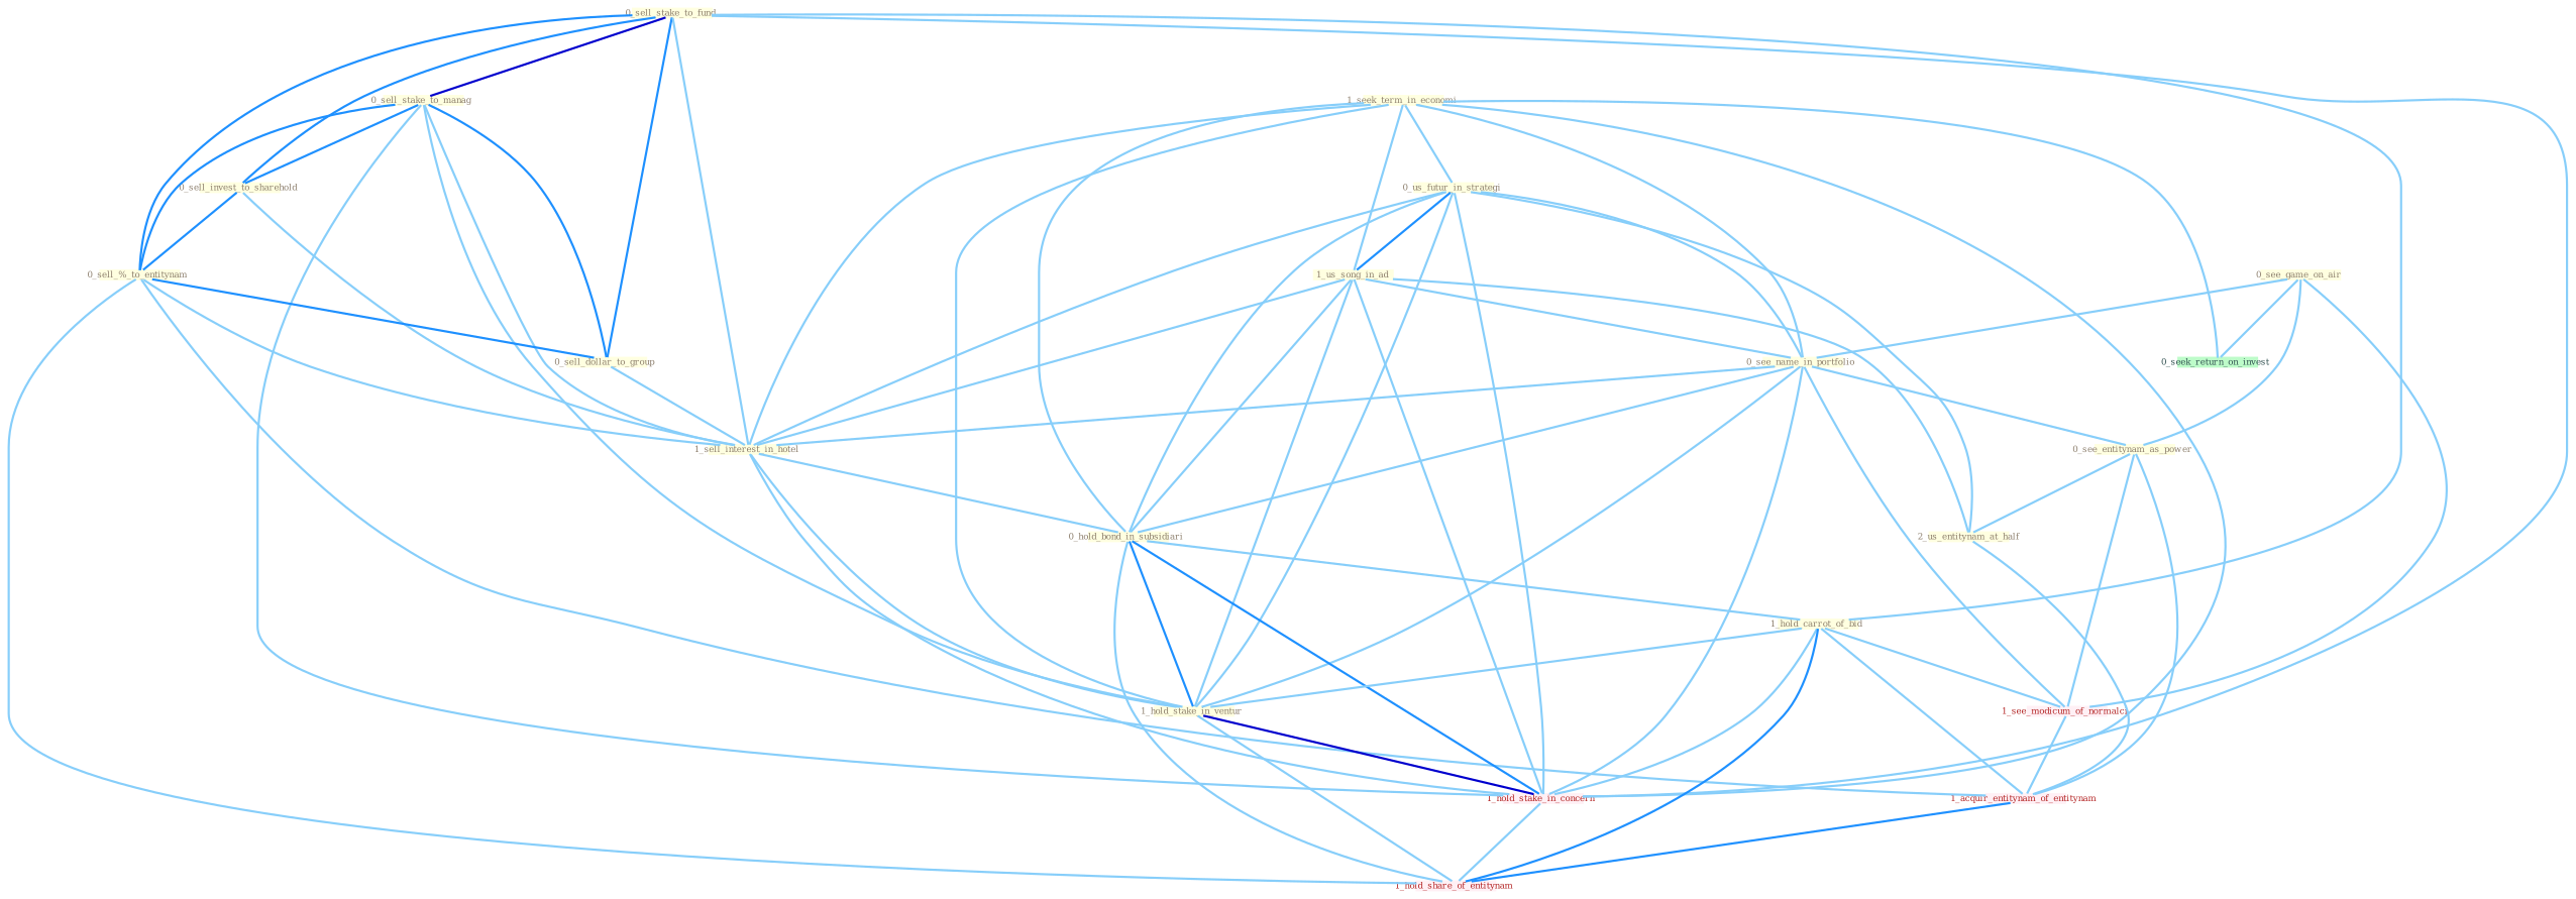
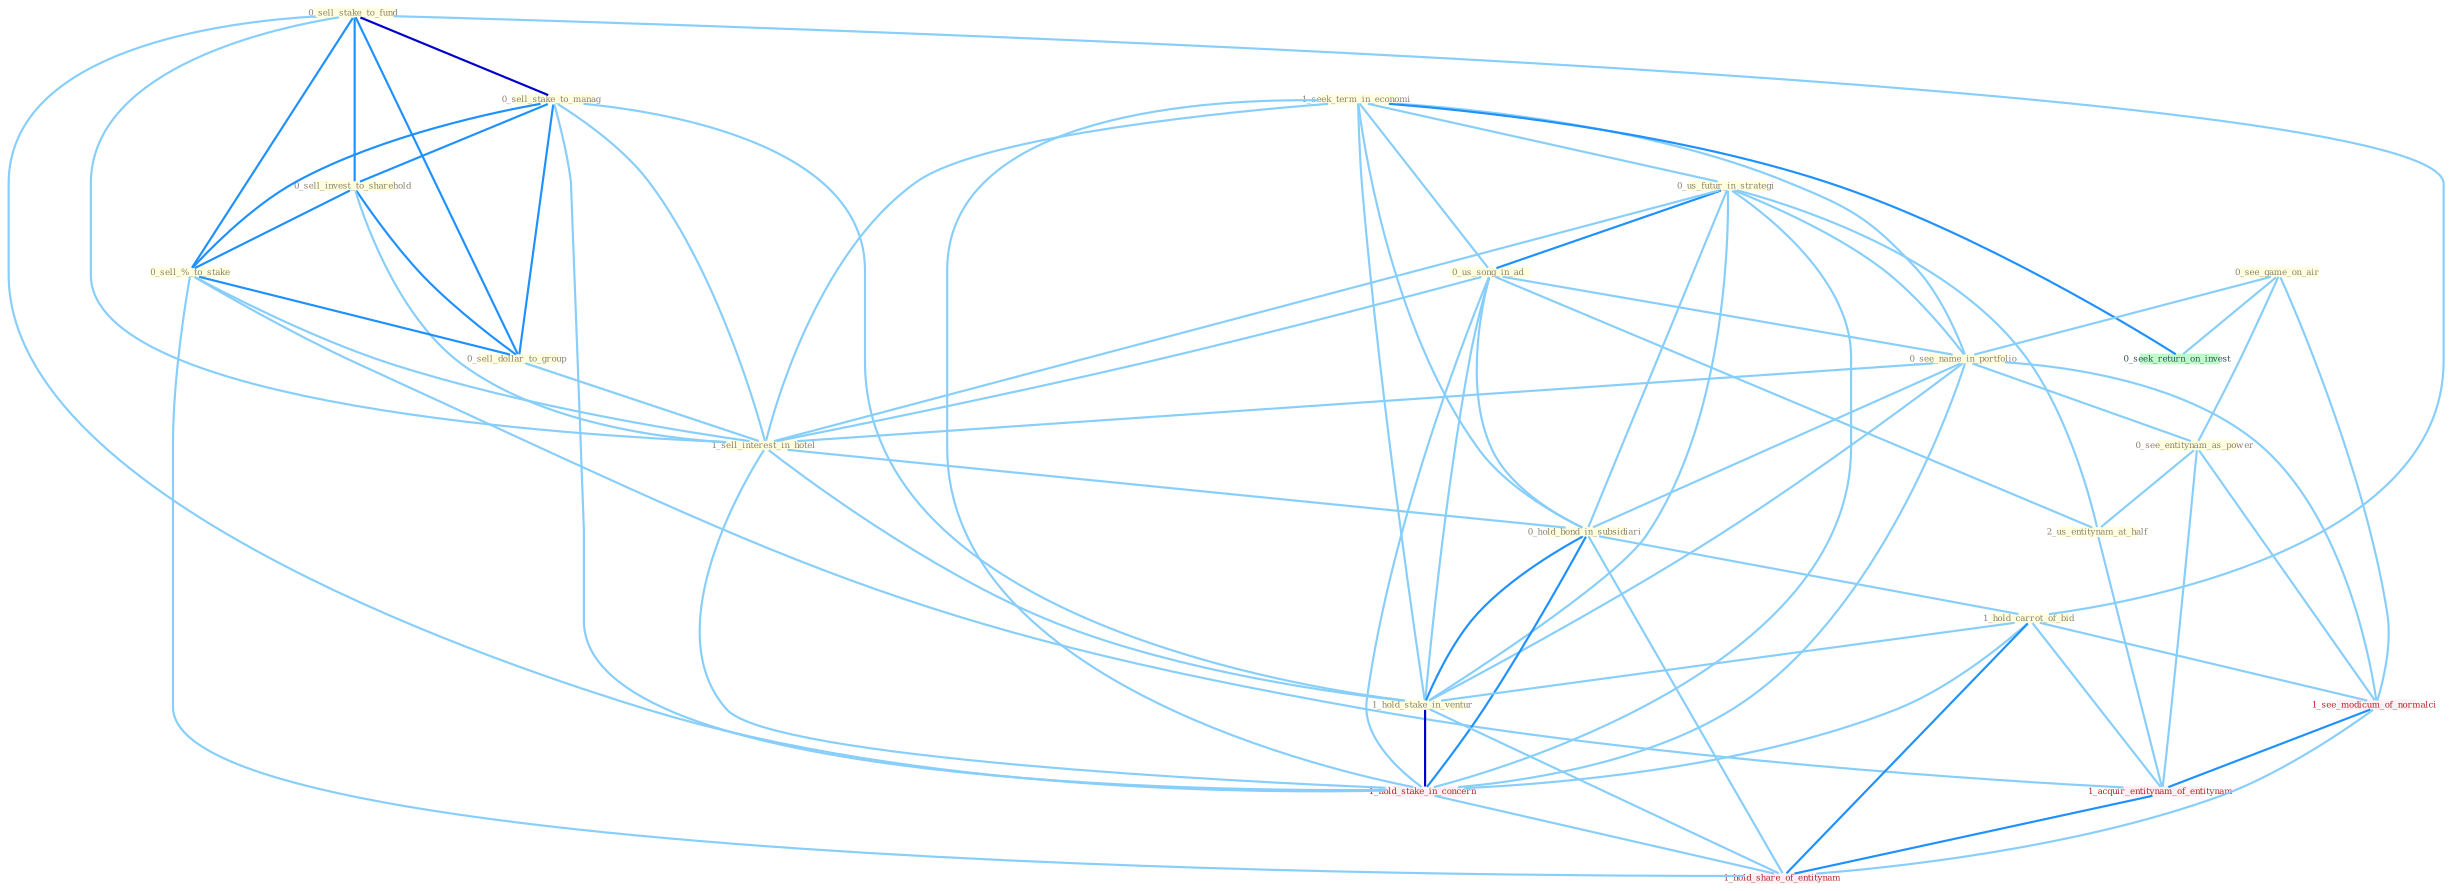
  graph {
    node [color="#ffffe0" fixedsize=true fontcolor="#8b7d6b" fontsize=4 shape=polygon style=filled]
    edge [color="#87cefa" w=1]
    "1_seek_term_in_economi " [height=.06 width=.5]
    "0_sell_stake_to_fund " [height=.06 width=.5]
    "0_sell_stake_to_manag " [height=.06 width=.5]
    "0_see_game_on_air " [height=.06 width=.5]
    "0_us_futur_in_strategi " [height=.06 width=.5]
    "0_sell_invest_to_sharehold " [height=.06 width=.5]
-   "0_sell_%_to_entitynam " [height=.06 width=.5]
-   "0_us_song_in_ad " [height=.06 width=.5 label="1_us_song_in_ad"]
+   "0_sell_%_to_entitynam " [height=.06 width=.5 label="0_sell_%_to_stake"]
+   "0_us_song_in_ad " [height=.06 width=.5]
    "0_see_name_in_portfolio " [height=.06 width=.5]
    "0_sell_dollar_to_group " [height=.06 width=.5]
    "0_see_entitynam_as_power " [height=.06 width=.5]
    "1_sell_interest_in_hotel " [height=.06 width=.5]
    "0_hold_bond_in_subsidiari " [height=.06 width=.5]
    "1_hold_carrot_of_bid " [height=.06 width=.5]
    n15 [height=.06 label="2_us_entitynam_at_half" width=.5]
    "1_hold_stake_in_ventur " [height=.06 width=.5]
    "1_hold_stake_in_concern " [color="#fff0f5" fontcolor="#b22222" height=.06 width=.5]
    "1_see_modicum_of_normalci " [color="#fff0f5" fontcolor="#b22222" height=.06 width=.5]
    "1_acquir_entitynam_of_entitynam " [color="#fff0f5" fontcolor="#b22222" height=.06 width=.5]
    "1_hold_share_of_entitynam " [color="#fff0f5" fontcolor="#b22222" height=.06 width=.5]
    "0_seek_return_on_invest " [color="#BDFCC9" fontcolor="#2f4f4f" height=.06 width=.5]
    subgraph sub_1 {
      "1_seek_term_in_economi "
      "0_sell_stake_to_fund "
      "0_sell_stake_to_manag "
      "0_see_game_on_air "
      "0_us_futur_in_strategi "
      "0_sell_invest_to_sharehold "
      "0_sell_%_to_entitynam "
      "0_us_song_in_ad "
      "0_see_name_in_portfolio "
      "0_sell_dollar_to_group "
      "0_see_entitynam_as_power "
      "1_sell_interest_in_hotel "
      "0_hold_bond_in_subsidiari "
      "1_hold_carrot_of_bid "
      n15
      "1_hold_stake_in_ventur "
    }
    subgraph sub_2 {
      "1_hold_stake_in_concern "
      "1_see_modicum_of_normalci "
      "1_acquir_entitynam_of_entitynam "
      "1_hold_share_of_entitynam "
    }
    "1_seek_term_in_economi " -- "0_us_futur_in_strategi "
    "1_seek_term_in_economi " -- "0_us_song_in_ad "
    "1_seek_term_in_economi " -- "0_see_name_in_portfolio "
    "1_seek_term_in_economi " -- "1_sell_interest_in_hotel "
    "1_seek_term_in_economi " -- "0_hold_bond_in_subsidiari "
    "1_seek_term_in_economi " -- "1_hold_stake_in_ventur "
    "1_seek_term_in_economi " -- "1_hold_stake_in_concern "
-   "1_seek_term_in_economi " -- "0_seek_return_on_invest "
+   "1_seek_term_in_economi " -- "0_seek_return_on_invest " [color="#1e90ff"]
    "0_sell_stake_to_fund " -- "0_sell_stake_to_manag " [color="#0000cd" w=3]
    "0_sell_stake_to_fund " -- "0_sell_invest_to_sharehold " [color="#1e90ff" w=2]
    "0_sell_stake_to_fund " -- "0_sell_%_to_entitynam " [color="#1e90ff" w=2]
    "0_sell_stake_to_fund " -- "0_sell_dollar_to_group " [color="#1e90ff" w=2]
    "0_sell_stake_to_fund " -- "1_sell_interest_in_hotel "
    "0_sell_stake_to_fund " -- "1_hold_carrot_of_bid "
    "0_sell_stake_to_fund " -- "1_hold_stake_in_concern "
    "0_sell_stake_to_manag " -- "0_sell_invest_to_sharehold " [color="#1e90ff" w=2]
    "0_sell_stake_to_manag " -- "0_sell_%_to_entitynam " [color="#1e90ff" w=2]
    "0_sell_stake_to_manag " -- "0_sell_dollar_to_group " [color="#1e90ff" w=2]
    "0_sell_stake_to_manag " -- "1_sell_interest_in_hotel "
    "0_sell_stake_to_manag " -- "1_hold_stake_in_ventur "
    "0_sell_stake_to_manag " -- "1_hold_stake_in_concern "
    "0_see_game_on_air " -- "0_see_name_in_portfolio "
    "0_see_game_on_air " -- "0_see_entitynam_as_power "
    "0_see_game_on_air " -- "1_see_modicum_of_normalci "
    "0_see_game_on_air " -- "0_seek_return_on_invest "
    "0_us_futur_in_strategi " -- "0_us_song_in_ad " [color="#1e90ff" w=2]
    "0_us_futur_in_strategi " -- "0_see_name_in_portfolio "
    "0_us_futur_in_strategi " -- "1_sell_interest_in_hotel "
    "0_us_futur_in_strategi " -- "0_hold_bond_in_subsidiari "
    "0_us_futur_in_strategi " -- n15
    "0_us_futur_in_strategi " -- "1_hold_stake_in_ventur "
    "0_us_futur_in_strategi " -- "1_hold_stake_in_concern "
    "0_sell_invest_to_sharehold " -- "0_sell_%_to_entitynam " [color="#1e90ff" w=2]
+   "0_sell_invest_to_sharehold " -- "0_sell_dollar_to_group " [color="#1e90ff" w=2]
    "0_sell_invest_to_sharehold " -- "1_sell_interest_in_hotel "
    "0_sell_%_to_entitynam " -- "0_sell_dollar_to_group " [color="#1e90ff" w=2]
    "0_sell_%_to_entitynam " -- "1_sell_interest_in_hotel "
    "0_sell_%_to_entitynam " -- "1_acquir_entitynam_of_entitynam "
    "0_sell_%_to_entitynam " -- "1_hold_share_of_entitynam "
    "0_us_song_in_ad " -- "0_see_name_in_portfolio "
    "0_us_song_in_ad " -- "1_sell_interest_in_hotel "
    "0_us_song_in_ad " -- "0_hold_bond_in_subsidiari "
    "0_us_song_in_ad " -- n15
    "0_us_song_in_ad " -- "1_hold_stake_in_ventur "
    "0_us_song_in_ad " -- "1_hold_stake_in_concern "
    "0_see_name_in_portfolio " -- "0_see_entitynam_as_power "
    "0_see_name_in_portfolio " -- "1_sell_interest_in_hotel "
    "0_see_name_in_portfolio " -- "0_hold_bond_in_subsidiari "
    "0_see_name_in_portfolio " -- "1_hold_stake_in_ventur "
    "0_see_name_in_portfolio " -- "1_hold_stake_in_concern "
    "0_see_name_in_portfolio " -- "1_see_modicum_of_normalci "
    "0_sell_dollar_to_group " -- "1_sell_interest_in_hotel "
    "0_see_entitynam_as_power " -- n15
    "0_see_entitynam_as_power " -- "1_see_modicum_of_normalci "
    "0_see_entitynam_as_power " -- "1_acquir_entitynam_of_entitynam "
    "1_sell_interest_in_hotel " -- "0_hold_bond_in_subsidiari "
    "1_sell_interest_in_hotel " -- "1_hold_stake_in_ventur "
    "1_sell_interest_in_hotel " -- "1_hold_stake_in_concern "
    "0_hold_bond_in_subsidiari " -- "1_hold_carrot_of_bid "
    "0_hold_bond_in_subsidiari " -- "1_hold_stake_in_ventur " [color="#1e90ff" w=2]
    "0_hold_bond_in_subsidiari " -- "1_hold_stake_in_concern " [color="#1e90ff" w=2]
    "0_hold_bond_in_subsidiari " -- "1_hold_share_of_entitynam "
    "1_hold_carrot_of_bid " -- "1_hold_stake_in_ventur "
    "1_hold_carrot_of_bid " -- "1_hold_stake_in_concern "
    "1_hold_carrot_of_bid " -- "1_see_modicum_of_normalci "
    "1_hold_carrot_of_bid " -- "1_acquir_entitynam_of_entitynam "
    "1_hold_carrot_of_bid " -- "1_hold_share_of_entitynam " [color="#1e90ff" w=2]
    n15 -- "1_acquir_entitynam_of_entitynam "
    "1_hold_stake_in_ventur " -- "1_hold_stake_in_concern " [color="#0000cd" w=3]
    "1_hold_stake_in_ventur " -- "1_hold_share_of_entitynam "
    "1_hold_stake_in_concern " -- "1_hold_share_of_entitynam "
-   "1_see_modicum_of_normalci " -- "1_acquir_entitynam_of_entitynam "
+   "1_see_modicum_of_normalci " -- "1_acquir_entitynam_of_entitynam " [color="#1e90ff"]
+   "1_see_modicum_of_normalci " -- "1_hold_share_of_entitynam "
    "1_acquir_entitynam_of_entitynam " -- "1_hold_share_of_entitynam " [color="#1e90ff" w=2]
  }
